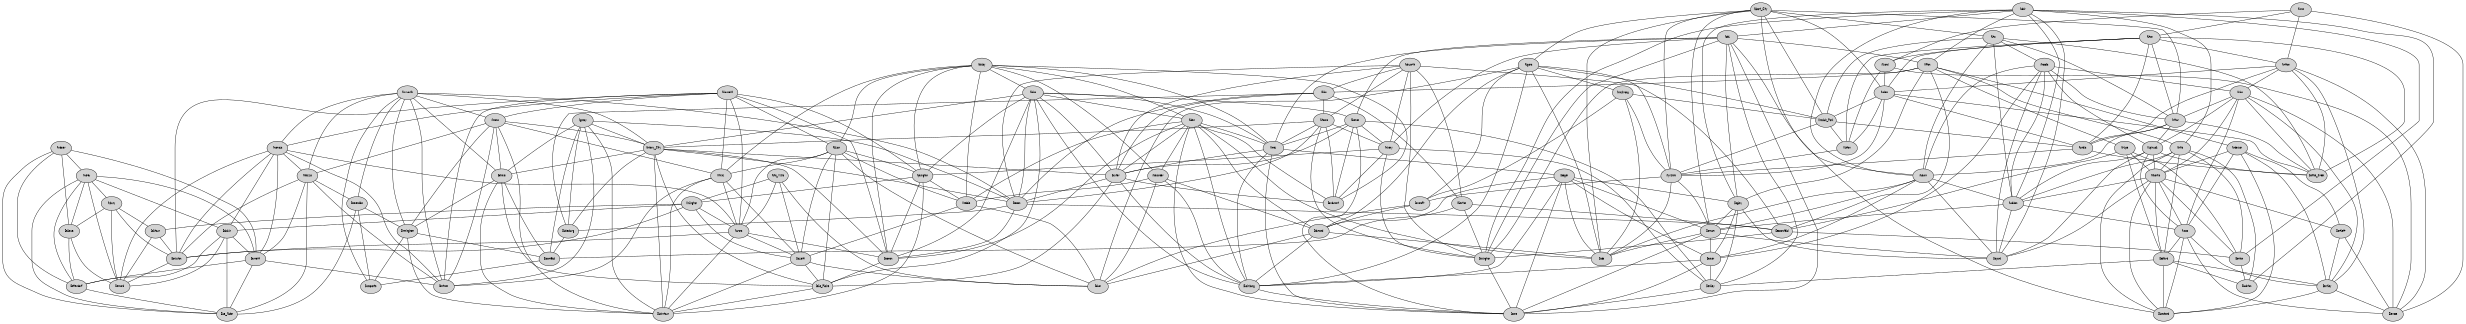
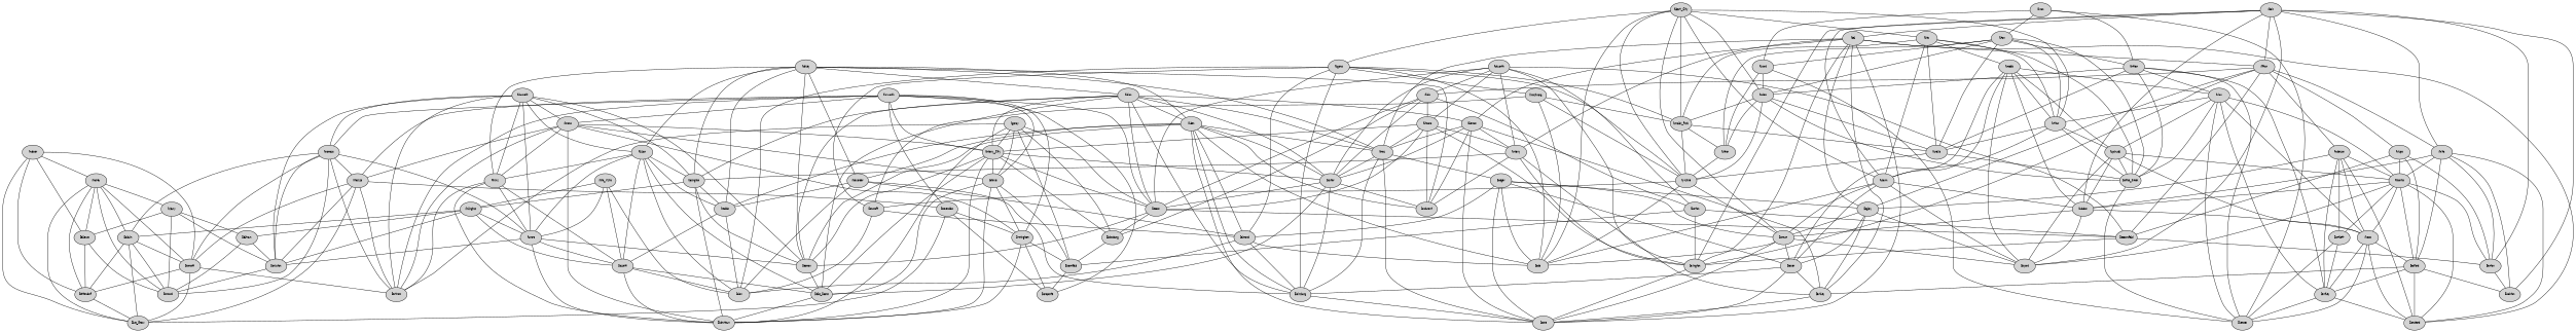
  graph {
    fontname="Patrick Hand"
    node [fontname="Patrick Hand" fontsize=8 margin="0.05,0.03" style=filled]
    edge [fontname="Patrick Hand"]
    Ackley
    Albion
    Alden
    Alexander
    Allison
    Ames
    Aplington
    Aredale
    Atkins
    Beaman
    Bondurant
    Baxter
    Beacon
    Alleman
    n15 [label=Ankeny_City]
-   Belle_Plaine
+   Belle_Plaine [label=Belle_Boone]
    Blairsburg
    Boone
    Bode
    Belmond
    Bolan
    Aurora
    Bassett
    Badger
    Blairstown
    Arlington
    Bertram
    Ackworth
    Albia
    Allerton
    Altoona
    Ankeny
    Beaconsfield
    Bevington
    Blakesburg
    Bloomfield
    Berkley
    Benton
    Adair
    Adel
    Afton
    Anita
    Auburn
    Audubon
    Bagley
    Bayard
    Blockton
    Blanchard
    Anderson
    Arispe
    Atlantic
    Bedford
    Barnum
    Beaver
    Avoca
    Bartlett
    Bentley
    Agency
    Batavia
    Birmingham
    Bonaparte
    Ainsworth
    Amana
    Anamosa
    Atalissa
    Beaverdale
    Bankston
    Baldwin
    Bennett
    Bernard
-   Blue_Grass [label=Blue_Alden]
+   Blue_Grass
    Akron
    Alton
    Alvord
    Anthon
    Blencoe
    Archer
    Arthur
    Aurelia
    Battle_Creek
    Ashton
    Arion
    Albert_City
    Algona
    Alta
    Arnolds_Park
    Ayrshire
    Armstrong
    Bancroft
    Arcadia
    Aspinwall
    Alburnett
    Alta_Vista
    Balltown
    Bettendorf
    Andover
    Andrew
    Bellevue
    Asbury
    Ackley -- Albion
    Ackley -- Alden
    Ackley -- Alexander
    Ackley -- Allison
    Ackley -- Ames
    Ackley -- Aplington
    Ackley -- Aredale
    Ackley -- Atkins
    Ackley -- Beaman
    Ackley -- Bondurant
    Albion -- Alden
    Albion -- Ames
    Albion -- Aplington
    Albion -- Beaman
    Albion -- Baxter
    Albion -- Beacon
    Albion -- Alleman
    Albion -- n15
    Albion -- Belle_Plaine
    Albion -- Blairsburg
    Alden -- Alexander
    Alden -- Ames
    Alden -- Aredale
    Alden -- Beaman
    Alden -- Bondurant
    Alden -- Baxter
    Alden -- Blairsburg
    Alden -- Boone
    Alden -- Bode
    Alden -- Belmond
    Alexander -- Aredale
    Alexander -- Blairsburg
    Alexander -- Belmond
    Alexander -- Bolan
    Allison -- Aplington
    Allison -- Aredale
    Allison -- Atkins
    Allison -- Belle_Plaine
    Allison -- Bolan
    Allison -- Aurora
    Allison -- Bassett
    Ames -- Baxter
    Ames -- Blairsburg
    Ames -- Boone
    Ames -- Badger
    Aplington -- Aredale
    Aplington -- Beaman
    Aplington -- Blairstown
    Aplington -- Arlington
    Aredale -- Bolan
    Aredale -- Bassett
    Atkins -- Aurora
    Atkins -- Bassett
    Atkins -- Blairstown
    Atkins -- Bertram
    Beaman -- Belle_Plaine
    Baxter -- Bondurant
    Baxter -- Beacon
    Baxter -- Belle_Plaine
    Baxter -- Blairsburg
    Beacon -- Beaman
    Beacon -- Beaconsfield
    Beacon -- Blakesburg
    Alleman -- Ames
    Alleman -- Bondurant
    Alleman -- Baxter
    Alleman -- Boone
    Alleman -- Ankeny
    Alleman -- Berkley
    n15 -- Beaman
    n15 -- Baxter
    n15 -- Beacon
    n15 -- Belle_Plaine
    n15 -- Blairstown
    n15 -- Blakesburg
    n15 -- Batavia
    Belle_Plaine -- Blairstown
    Blairsburg -- Boone
    Belmond -- Blairsburg
    Belmond -- Bode
    Belmond -- Bolan
    Aurora -- Beaman
    Aurora -- Bassett
    Aurora -- Blairstown
    Aurora -- Bankston
    Bassett -- Belle_Plaine
    Bassett -- Bolan
    Bassett -- Blairstown
-   Badger -- Blairsburg
    Badger -- Boone
    Badger -- Bode
    Badger -- Belmond
    Badger -- Bagley
    Badger -- Barnum
    Badger -- Beaver
    Arlington -- Aurora
    Arlington -- Bassett
    Arlington -- Bankston
    Arlington -- Baldwin
    Arlington -- Balltown
    Ackworth -- Baxter
    Ackworth -- Beacon
    Ackworth -- Albia
    Ackworth -- Allerton
    Ackworth -- Altoona
    Ackworth -- Ankeny
    Ackworth -- Beaconsfield
    Ackworth -- Bevington
    Albia -- Baxter
    Albia -- Beacon
    Albia -- Allerton
    Albia -- Altoona
    Albia -- Blakesburg
    Allerton -- Beaconsfield
    Allerton -- Bevington
    Allerton -- Bloomfield
    Altoona -- Ames
    Altoona -- Bondurant
    Altoona -- Beacon
    Altoona -- n15
    Altoona -- Ankeny
    Altoona -- Bevington
    Ankeny -- Aplington
    Ankeny -- Bondurant
    Ankeny -- Bevington
    Ankeny -- Berkley
    Beaconsfield -- Bevington
    Beaconsfield -- Benton
    Bevington -- Boone
    Blakesburg -- Bloomfield
    Bloomfield -- Bonaparte
    Berkley -- Boone
    Benton -- Blockton
    Adair -- Bevington
    Adair -- Benton
    Adair -- Adel
    Adair -- Afton
    Adair -- Anita
    Adair -- Auburn
    Adair -- Audubon
-   Adair -- Bagley
+   Anderson -- Bagley
    Adair -- Bayard
    Adair -- Blockton
    Adel -- Ames
    Adel -- Alleman
    Adel -- Boone
    Adel -- Ankeny
    Adel -- Bevington
    Adel -- Berkley
    Adel -- Afton
    Adel -- Bagley
    Adel -- Blanchard
    Afton -- Albia
    Afton -- Beaconsfield
    Afton -- Bevington
    Afton -- Anita
    Afton -- Bagley
    Afton -- Anderson
    Afton -- Arispe
    Anita -- Benton
    Anita -- Audubon
    Anita -- Blockton
    Anita -- Blanchard
    Anita -- Atlantic
    Anita -- Bedford
    Auburn -- Bode
    Auburn -- Audubon
    Auburn -- Bayard
    Auburn -- Barnum
    Auburn -- Beaver
    Audubon -- Bayard
    Audubon -- Barnum
    Audubon -- Avoca
    Bagley -- Berkley
    Bagley -- Bayard
    Bagley -- Barnum
    Bagley -- Beaver
    Anderson -- Blanchard
    Anderson -- Atlantic
    Anderson -- Avoca
    Anderson -- Bartlett
    Anderson -- Bentley
    Arispe -- Beaconsfield
    Arispe -- Benton
    Arispe -- Atlantic
    Arispe -- Bedford
    Atlantic -- Benton
    Atlantic -- Audubon
    Atlantic -- Bayard
    Atlantic -- Blanchard
    Atlantic -- Bedford
    Atlantic -- Avoca
    Atlantic -- Bartlett
    Bedford -- Berkley
    Bedford -- Blockton
    Bedford -- Blanchard
    Bedford -- Bentley
    Barnum -- Boone
    Barnum -- Bode
    Barnum -- Bayard
    Barnum -- Beaver
    Beaver -- Blairsburg
    Beaver -- Boone
    Beaver -- Berkley
    Avoca -- Blanchard
    Avoca -- Bedford
    Avoca -- Bentley
    Avoca -- Blencoe
    Bartlett -- Bentley
    Bartlett -- Blencoe
    Bentley -- Blanchard
    Bentley -- Blencoe
    Agency -- Beacon
    Agency -- n15
    Agency -- Blairstown
    Agency -- Bertram
    Agency -- Blakesburg
    Agency -- Bloomfield
    Agency -- Batavia
    Batavia -- Belle_Plaine
    Batavia -- Blairstown
    Batavia -- Bloomfield
    Batavia -- Birmingham
    Birmingham -- Blairstown
    Birmingham -- Bloomfield
    Birmingham -- Bonaparte
    Ainsworth -- Beacon
    Ainsworth -- n15
    Ainsworth -- Bertram
    Ainsworth -- Batavia
    Ainsworth -- Birmingham
    Ainsworth -- Bonaparte
    Ainsworth -- Amana
    Ainsworth -- Anamosa
    Ainsworth -- Atalissa
    Ainsworth -- Beaverdale
    Amana -- Atkins
    Amana -- n15
    Amana -- Blairstown
    Amana -- Bertram
    Amana -- Batavia
    Amana -- Birmingham
    Amana -- Atalissa
    Anamosa -- Aurora
    Anamosa -- Bertram
    Anamosa -- Atalissa
    Anamosa -- Bankston
    Anamosa -- Baldwin
    Anamosa -- Bennett
    Anamosa -- Bernard
    Atalissa -- Bertram
    Atalissa -- Beaverdale
    Atalissa -- Bankston
    Atalissa -- Bennett
    Atalissa -- Blue_Grass
    Beaverdale -- Birmingham
    Beaverdale -- Bonaparte
    Beaverdale -- Blue_Grass
    Bankston -- Bernard
    Baldwin -- Bennett
    Baldwin -- Bernard
    Baldwin -- Blue_Grass
    Baldwin -- Bettendorf
    Bennett -- Bertram
    Bennett -- Blue_Grass
    Bennett -- Bettendorf
    Akron -- Alton
    Akron -- Alvord
    Akron -- Anthon
    Akron -- Blencoe
    Alton -- Alvord
    Alton -- Anthon
    Alton -- Archer
    Alton -- Arthur
    Alton -- Aurelia
    Alton -- Battle_Creek
    Alton -- Ashton
    Alvord -- Blencoe
    Alvord -- Archer
    Alvord -- Ashton
    Anthon -- Bentley
    Anthon -- Blencoe
    Anthon -- Archer
    Anthon -- Aurelia
    Anthon -- Battle_Creek
    Anthon -- Arion
    Archer -- Aurelia
    Archer -- Battle_Creek
    Archer -- Ashton
    Archer -- Arnolds_Park
    Archer -- Ayrshire
    Arthur -- Auburn
    Arthur -- Aurelia
    Arthur -- Battle_Creek
    Arthur -- Aspinwall
    Aurelia -- Battle_Creek
    Aurelia -- Ayrshire
+   Battle_Creek -- Blencoe
    Ashton -- Ayrshire
    Arion -- Atlantic
    Arion -- Avoca
    Arion -- Bentley
    Arion -- Blencoe
    Arion -- Arthur
    Arion -- Battle_Creek
    Arion -- Aspinwall
    Albert_City -- Bode
    Albert_City -- Auburn
    Albert_City -- Barnum
    Albert_City -- Archer
    Albert_City -- Arthur
    Albert_City -- Algona
    Albert_City -- Alta
    Albert_City -- Arnolds_Park
    Albert_City -- Ayrshire
    Algona -- Blairsburg
    Algona -- Bode
    Algona -- Belmond
    Algona -- Bolan
    Algona -- Arnolds_Park
    Algona -- Ayrshire
    Algona -- Armstrong
    Algona -- Bancroft
    Alta -- Auburn
    Alta -- Arthur
-   Alta -- Audubon
+   Alta -- Aurelia
    Alta -- Battle_Creek
    Alta -- Arnolds_Park
    Alta -- Arcadia
    Arnolds_Park -- Aurelia
    Arnolds_Park -- Ashton
    Arnolds_Park -- Ayrshire
    Ayrshire -- Bode
    Ayrshire -- Barnum
    Ayrshire -- Bancroft
    Armstrong -- Bode
    Armstrong -- Arnolds_Park
    Armstrong -- Ayrshire
    Armstrong -- Bancroft
    Bancroft -- Belmond
    Bancroft -- Bolan
    Arcadia -- Auburn
    Arcadia -- Audubon
    Arcadia -- Bayard
    Arcadia -- Beaver
    Arcadia -- Arthur
    Arcadia -- Arion
    Arcadia -- Aspinwall
    Aspinwall -- Audubon
    Aspinwall -- Bayard
    Aspinwall -- Atlantic
    Aspinwall -- Avoca
    Aspinwall -- Battle_Creek
    Alburnett -- Allison
    Alburnett -- Aplington
    Alburnett -- Atkins
    Alburnett -- Beaman
    Alburnett -- Aurora
    Alburnett -- Bertram
    Alburnett -- Amana
    Alburnett -- Anamosa
    Alburnett -- Bankston
    Alta_Vista -- Bolan
    Alta_Vista -- Aurora
    Alta_Vista -- Bassett
    Alta_Vista -- Arlington
    Balltown -- Bankston
    Balltown -- Bernard
    Bettendorf -- Blue_Grass
    Andover -- Bennett
    Andover -- Blue_Grass
    Andover -- Bettendorf
    Andover -- Andrew
    Andover -- Bellevue
    Andrew -- Baldwin
    Andrew -- Bennett
    Andrew -- Bernard
    Andrew -- Blue_Grass
    Andrew -- Bettendorf
    Andrew -- Bellevue
    Andrew -- Asbury
    Bellevue -- Bernard
    Bellevue -- Bettendorf
    Asbury -- Bankston
    Asbury -- Bernard
    Asbury -- Balltown
    Asbury -- Bellevue
  }
